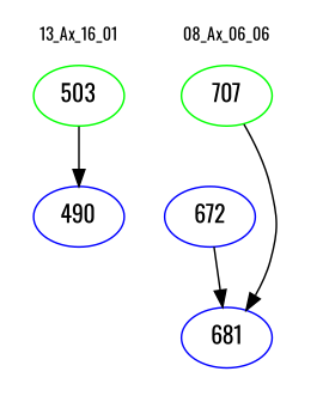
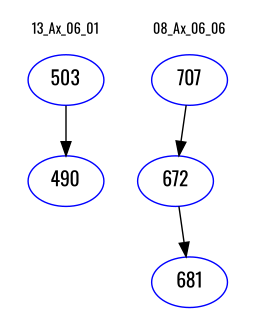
  digraph {
    fontname=Oswald
    node [color=blue fontname=Oswald]
    edge [color=black fontname=Oswald]
-   n1 [color=green label=503]
+   n1 [label=503]
    n2 [label=490]
-   n3 [color=green label=707]
+   n3 [label=707]
    n4 [label=672]
    n5 [label=681]
    subgraph cluster_1 {
      color=white
      fontsize=10
-     label="13_Ax_16_01"
+     label="13_Ax_06_01"
      n1
      n2
    }
    subgraph cluster_2 {
      color=white
      fontsize=10
      label="08_Ax_06_06"
      n3
      n4
      n5
    }
    n1 -> n2
-   n3 -> n5
+   n3 -> n4
    n4 -> n5
  }
